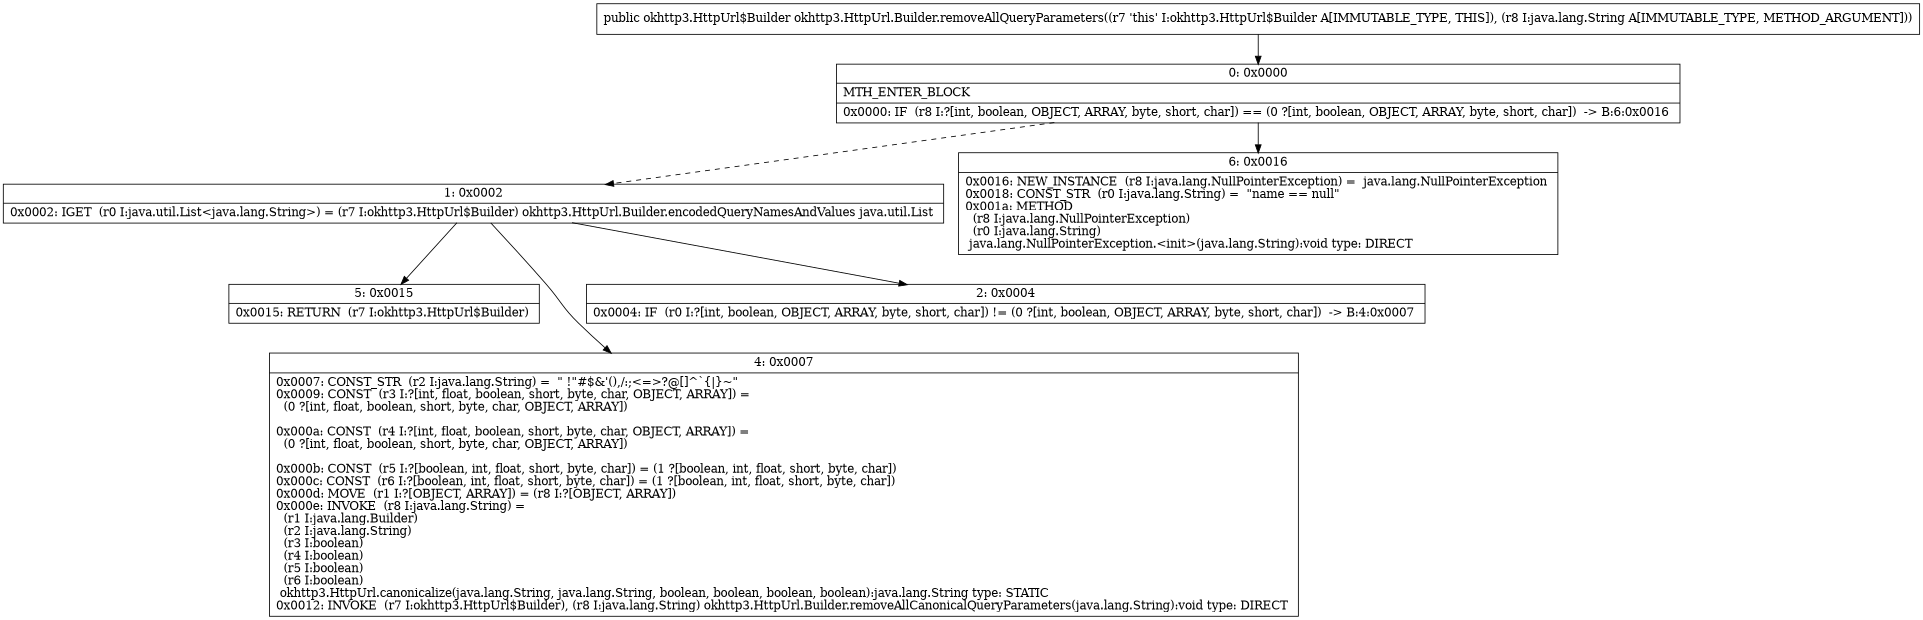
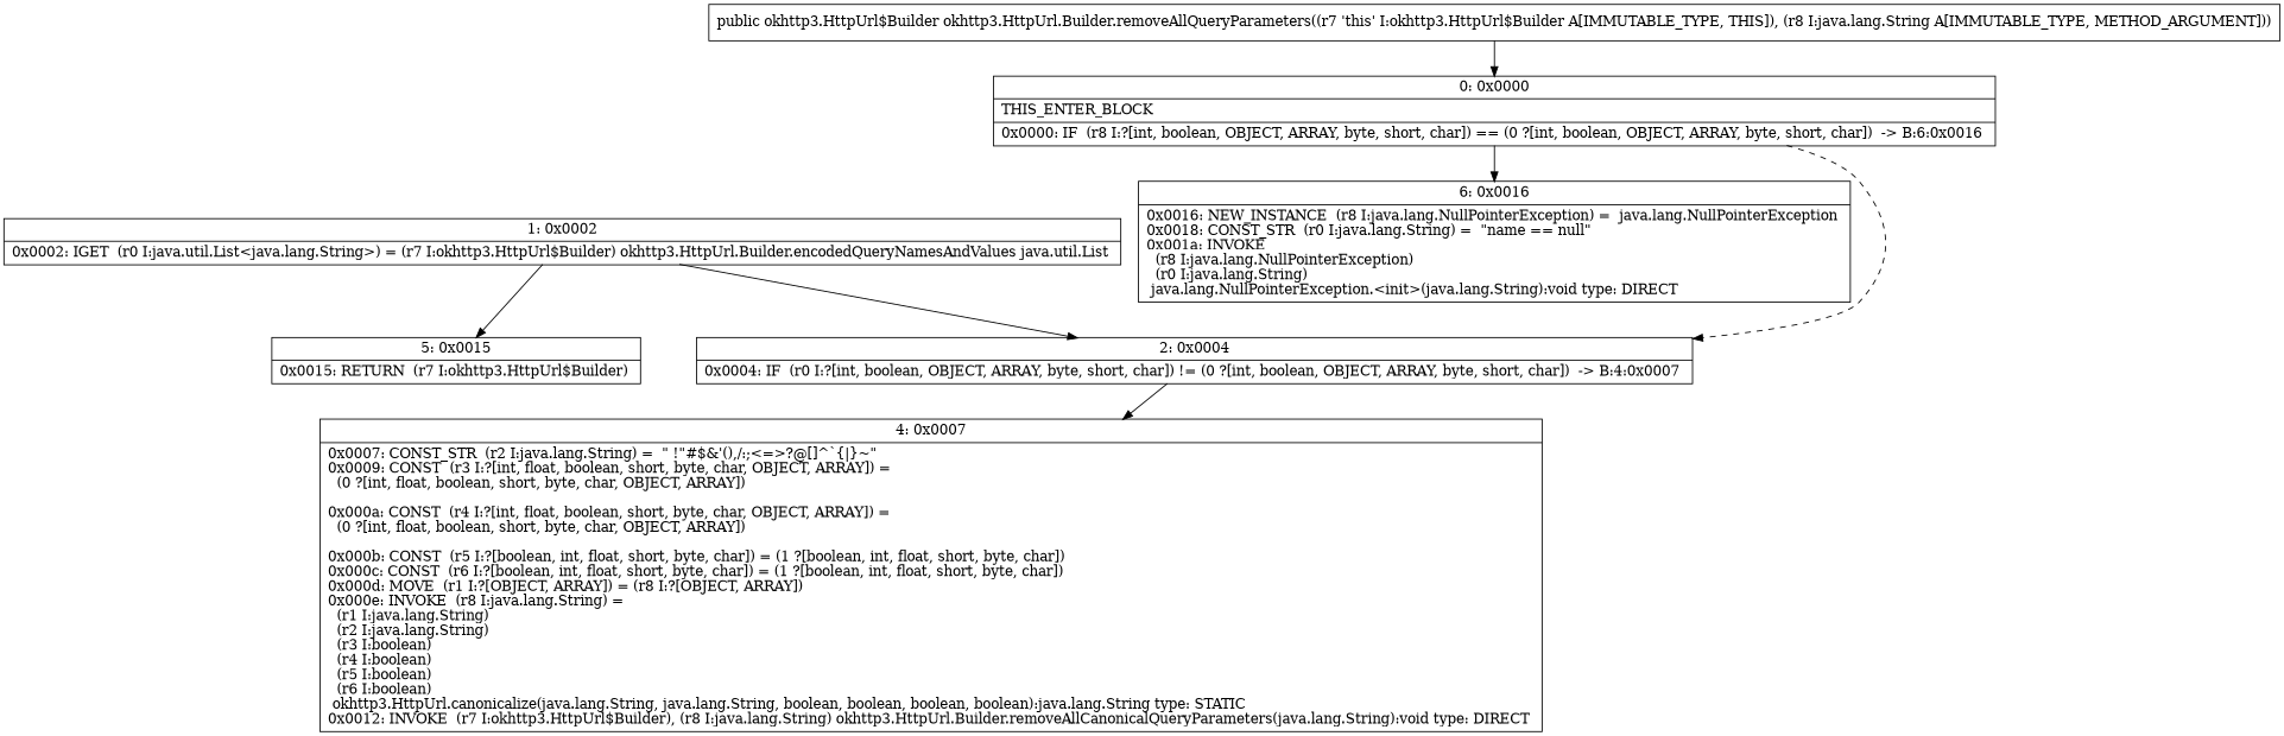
  digraph {
    node [shape=record]
-   n1 [label="{0\:\ 0x0000|MTH_ENTER_BLOCK\l|0x0000: IF  (r8 I:?[int, boolean, OBJECT, ARRAY, byte, short, char]) == (0 ?[int, boolean, OBJECT, ARRAY, byte, short, char])  \-\> B:6:0x0016 \l}"]
+   n1 [label="{0\:\ 0x0000|THIS_ENTER_BLOCK\l|0x0000: IF  (r8 I:?[int, boolean, OBJECT, ARRAY, byte, short, char]) == (0 ?[int, boolean, OBJECT, ARRAY, byte, short, char])  \-\> B:6:0x0016 \l}"]
    n2 [label="{1\:\ 0x0002|0x0002: IGET  (r0 I:java.util.List\<java.lang.String\>) = (r7 I:okhttp3.HttpUrl$Builder) okhttp3.HttpUrl.Builder.encodedQueryNamesAndValues java.util.List \l}"]
-   n3 [label="{6\:\ 0x0016|0x0016: NEW_INSTANCE  (r8 I:java.lang.NullPointerException) =  java.lang.NullPointerException \l0x0018: CONST_STR  (r0 I:java.lang.String) =  \"name == null\" \l0x001a: METHOD  \l  (r8 I:java.lang.NullPointerException)\l  (r0 I:java.lang.String)\l java.lang.NullPointerException.\<init\>(java.lang.String):void type: DIRECT \l}"]
+   n3 [label="{6\:\ 0x0016|0x0016: NEW_INSTANCE  (r8 I:java.lang.NullPointerException) =  java.lang.NullPointerException \l0x0018: CONST_STR  (r0 I:java.lang.String) =  \"name == null\" \l0x001a: INVOKE  \l  (r8 I:java.lang.NullPointerException)\l  (r0 I:java.lang.String)\l java.lang.NullPointerException.\<init\>(java.lang.String):void type: DIRECT \l}"]
    n4 [label="{2\:\ 0x0004|0x0004: IF  (r0 I:?[int, boolean, OBJECT, ARRAY, byte, short, char]) != (0 ?[int, boolean, OBJECT, ARRAY, byte, short, char])  \-\> B:4:0x0007 \l}"]
    n5 [label="{5\:\ 0x0015|0x0015: RETURN  (r7 I:okhttp3.HttpUrl$Builder) \l}"]
-   n6 [label="{4\:\ 0x0007|0x0007: CONST_STR  (r2 I:java.lang.String) =  \" !\"#$&'(),\/:;\<=\>?@[]^`\{\|\}~\" \l0x0009: CONST  (r3 I:?[int, float, boolean, short, byte, char, OBJECT, ARRAY]) = \l  (0 ?[int, float, boolean, short, byte, char, OBJECT, ARRAY])\l \l0x000a: CONST  (r4 I:?[int, float, boolean, short, byte, char, OBJECT, ARRAY]) = \l  (0 ?[int, float, boolean, short, byte, char, OBJECT, ARRAY])\l \l0x000b: CONST  (r5 I:?[boolean, int, float, short, byte, char]) = (1 ?[boolean, int, float, short, byte, char]) \l0x000c: CONST  (r6 I:?[boolean, int, float, short, byte, char]) = (1 ?[boolean, int, float, short, byte, char]) \l0x000d: MOVE  (r1 I:?[OBJECT, ARRAY]) = (r8 I:?[OBJECT, ARRAY]) \l0x000e: INVOKE  (r8 I:java.lang.String) = \l  (r1 I:java.lang.Builder)\l  (r2 I:java.lang.String)\l  (r3 I:boolean)\l  (r4 I:boolean)\l  (r5 I:boolean)\l  (r6 I:boolean)\l okhttp3.HttpUrl.canonicalize(java.lang.String, java.lang.String, boolean, boolean, boolean, boolean):java.lang.String type: STATIC \l0x0012: INVOKE  (r7 I:okhttp3.HttpUrl$Builder), (r8 I:java.lang.String) okhttp3.HttpUrl.Builder.removeAllCanonicalQueryParameters(java.lang.String):void type: DIRECT \l}"]
+   n6 [label="{4\:\ 0x0007|0x0007: CONST_STR  (r2 I:java.lang.String) =  \" !\"#$&'(),\/:;\<=\>?@[]^`\{\|\}~\" \l0x0009: CONST  (r3 I:?[int, float, boolean, short, byte, char, OBJECT, ARRAY]) = \l  (0 ?[int, float, boolean, short, byte, char, OBJECT, ARRAY])\l \l0x000a: CONST  (r4 I:?[int, float, boolean, short, byte, char, OBJECT, ARRAY]) = \l  (0 ?[int, float, boolean, short, byte, char, OBJECT, ARRAY])\l \l0x000b: CONST  (r5 I:?[boolean, int, float, short, byte, char]) = (1 ?[boolean, int, float, short, byte, char]) \l0x000c: CONST  (r6 I:?[boolean, int, float, short, byte, char]) = (1 ?[boolean, int, float, short, byte, char]) \l0x000d: MOVE  (r1 I:?[OBJECT, ARRAY]) = (r8 I:?[OBJECT, ARRAY]) \l0x000e: INVOKE  (r8 I:java.lang.String) = \l  (r1 I:java.lang.String)\l  (r2 I:java.lang.String)\l  (r3 I:boolean)\l  (r4 I:boolean)\l  (r5 I:boolean)\l  (r6 I:boolean)\l okhttp3.HttpUrl.canonicalize(java.lang.String, java.lang.String, boolean, boolean, boolean, boolean):java.lang.String type: STATIC \l0x0012: INVOKE  (r7 I:okhttp3.HttpUrl$Builder), (r8 I:java.lang.String) okhttp3.HttpUrl.Builder.removeAllCanonicalQueryParameters(java.lang.String):void type: DIRECT \l}"]
    n7 [label="{public okhttp3.HttpUrl$Builder okhttp3.HttpUrl.Builder.removeAllQueryParameters((r7 'this' I:okhttp3.HttpUrl$Builder A[IMMUTABLE_TYPE, THIS]), (r8 I:java.lang.String A[IMMUTABLE_TYPE, METHOD_ARGUMENT])) }"]
-   n1 -> n2 [style=dashed]
+   n1 -> n4 [style=dashed]
    n1 -> n3
    n2 -> n4
    n2 -> n5
-   n2 -> n6
+   n4 -> n6
    n7 -> n1
  }
